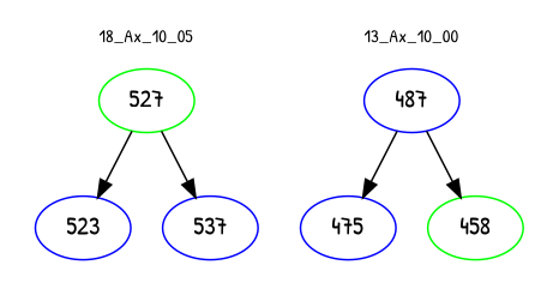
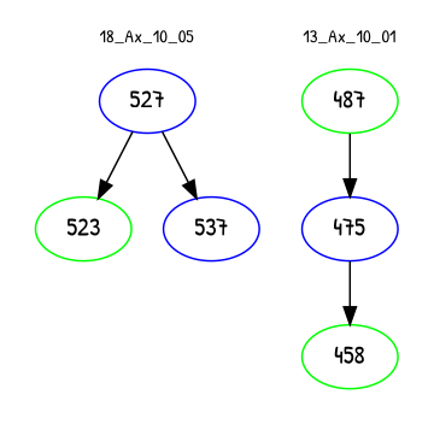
  digraph {
    fontname="Patrick Hand"
    node [color=blue fontname="Patrick Hand"]
    edge [color=black fontname="Patrick Hand"]
-   n1 [color=green label=527]
-   n2 [label=523]
+   n1 [label=527]
+   n2 [color=green label=523]
    n3 [label=537]
    n4 [label=475]
    n5 [color=green label=458]
-   n6 [label=487]
+   n6 [color=green label=487]
    subgraph cluster_1 {
      color=white
      fontsize=10
      label="18_Ax_10_05"
      n1
      n2
      n3
    }
    subgraph cluster_2 {
      color=white
      fontsize=10
-     label="13_Ax_10_00"
+     label="13_Ax_10_01"
      n4
      n5
      n6
    }
    n1 -> n2
    n1 -> n3
-   n6 -> n5
+   n4 -> n5
    n6 -> n4
  }
